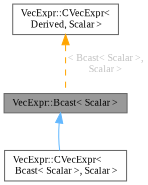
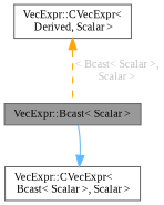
  digraph {
    fontname="Liberation Serif"
    node [color=gray40 fillcolor=white fontname="Liberation Serif" fontsize=10 shape=box style=filled]
    edge [dir=back fontname="Liberation Serif" fontsize=10 labelfontname=Helvetica labelfontsize=10]
    n1 [fillcolor=grey60 fontcolor=black height=0.2 label="VecExpr::Bcast\< Scalar \>" width=0.4]
    n2 [height=0.2 label="VecExpr::CVecExpr\<\l Bcast\< Scalar \>, Scalar \>" width=0.4]
    n3 [height=0.2 label="VecExpr::CVecExpr\<\l Derived, Scalar \>" width=0.4]
-   n1 -> n2 [color=steelblue1 style=solid]
+   n2 -> n1 [color=steelblue1 style=solid]
    n3 -> n1 [color=orange fontcolor=grey label=" \< Bcast\< Scalar \>,\l Scalar \>" style=dashed]
  }
